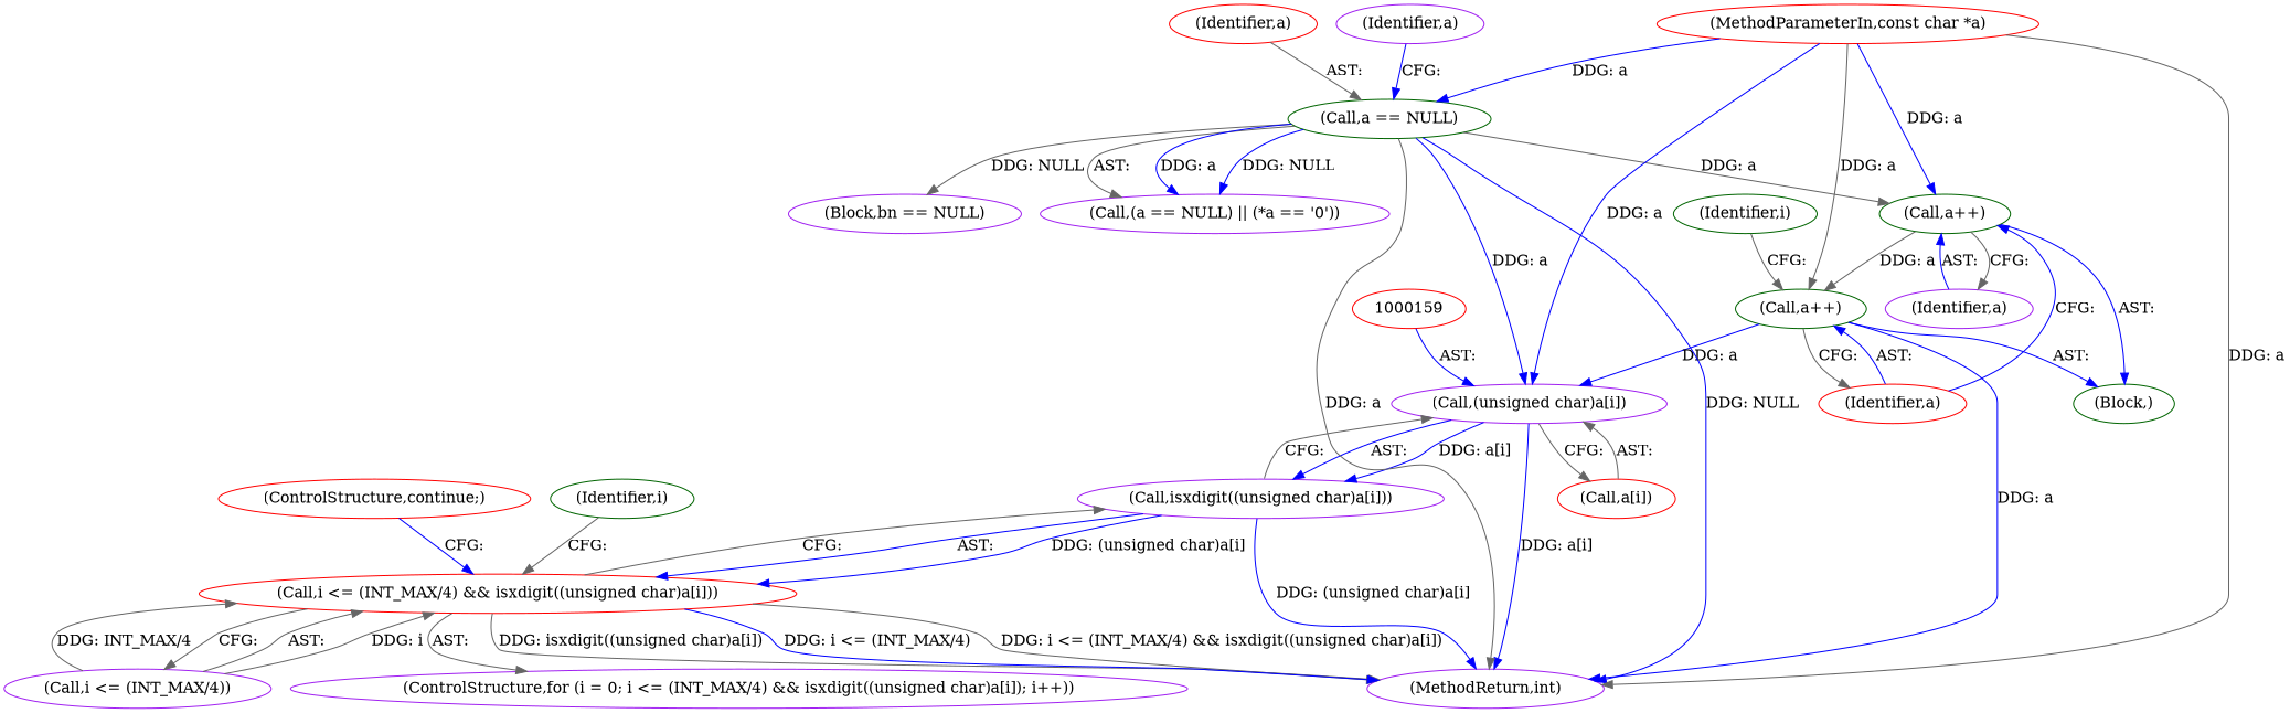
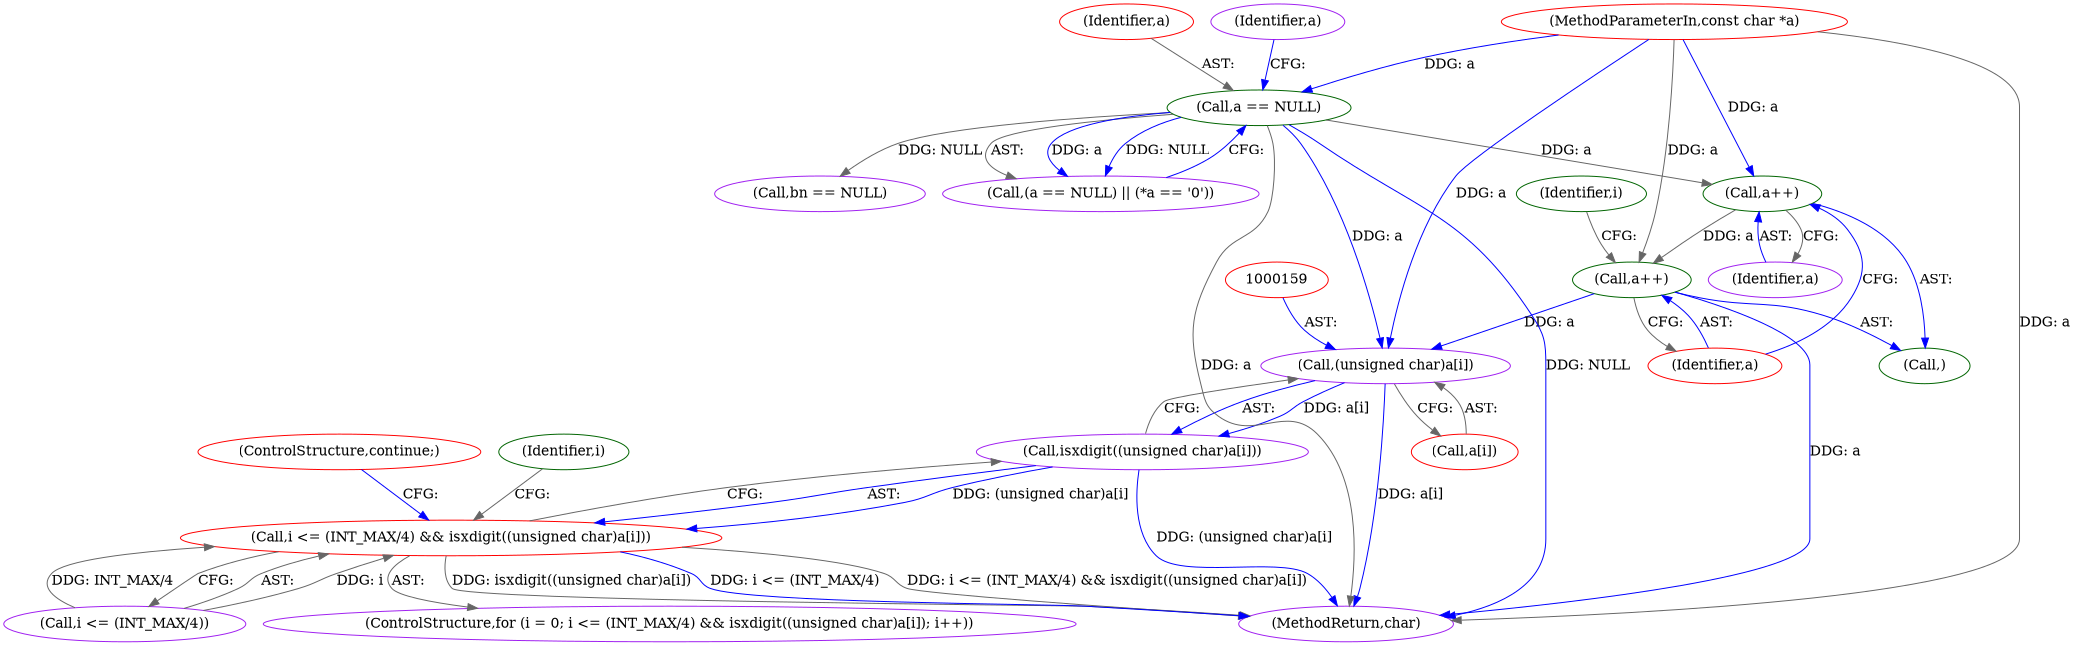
  digraph {
    node [color=purple]
    edge [color=blue]
    n1 [color=darkgreen label="(Call,a++)"]
    n2 [color=darkgreen label="(Call,a++)"]
    n3 [label="(Identifier,a)"]
-   n4 [color=darkgreen label="(Block,)"]
+   n4 [color=darkgreen label="(Call,)"]
    n5 [label="(Call,(unsigned char)a[i])"]
-   n6 [label="(MethodReturn,int)"]
+   n6 [label="(MethodReturn,char)"]
    n7 [color=red label="(Identifier,a)"]
    n8 [color=darkgreen label="(Call,a == NULL)"]
-   n9 [label="(Block,bn == NULL)"]
+   n9 [label="(Call,bn == NULL)"]
    n10 [label="(Call,(a == NULL) || (*a == '\0'))"]
    n11 [label="(Call,isxdigit((unsigned char)a[i]))"]
    n12 [color=red label="(Call,a[i])"]
    n13 [color=red label="(MethodParameterIn,const char *a)"]
    n14 [color=red label="(Call,i <= (INT_MAX/4) && isxdigit((unsigned char)a[i]))"]
    n15 [label="(ControlStructure,for (i = 0; i <= (INT_MAX/4) && isxdigit((unsigned char)a[i]); i++))"]
    n16 [label="(Call,i <= (INT_MAX/4))"]
    n17 [label="(Identifier,a)"]
    n18 [color=darkgreen label="(Identifier,i)"]
    n19 [color=red label="(ControlStructure,continue;)"]
    n20 [color=darkgreen label="(Identifier,i)"]
    n21 [color=red label="(Identifier,a)"]
    1000159 [color=red]
    n1 -> n2 [color=gray40 label="DDG: a"]
    n1 -> n3 [color=gray40 label="CFG: "]
    n1 -> n4 [label="AST: "]
    n2 -> n4 [label="AST: "]
    n2 -> n5 [label="DDG: a"]
    n2 -> n6 [label="DDG: a"]
    n2 -> n7 [color=gray40 label="CFG: "]
    n3 -> n1 [label="AST: "]
    n5 -> n6 [label="DDG: a[i]"]
    n5 -> n11 [label="AST: "]
    n5 -> n11 [label="DDG: a[i]"]
    n5 -> n12 [color=gray40 label="CFG: "]
    n7 -> n1 [label="CFG: "]
    n7 -> n2 [label="AST: "]
    n8 -> n1 [color=gray40 label="DDG: a"]
    n8 -> n5 [label="DDG: a"]
    n8 -> n6 [color=gray40 label="DDG: a"]
    n8 -> n6 [label="DDG: NULL"]
    n8 -> n9 [color=gray40 label="DDG: NULL"]
    n8 -> n10 [color=gray40 label="AST: "]
    n8 -> n10 [label="DDG: a"]
    n8 -> n10 [label="DDG: NULL"]
+   n10 -> n8 [label="CFG: "]
    n11 -> n5 [color=gray40 label="CFG: "]
    n11 -> n6 [label="DDG: (unsigned char)a[i]"]
    n11 -> n14 [label="AST: "]
    n11 -> n14 [label="DDG: (unsigned char)a[i]"]
    n12 -> n5 [color=gray40 label="AST: "]
    n13 -> n1 [label="DDG: a"]
    n13 -> n2 [color=gray40 label="DDG: a"]
    n13 -> n5 [label="DDG: a"]
    n13 -> n6 [color=gray40 label="DDG: a"]
    n13 -> n8 [label="DDG: a"]
    n14 -> n6 [color=gray40 label="DDG: i <= (INT_MAX/4) && isxdigit((unsigned char)a[i])"]
    n14 -> n6 [color=gray40 label="DDG: isxdigit((unsigned char)a[i])"]
    n14 -> n6 [label="DDG: i <= (INT_MAX/4)"]
    n14 -> n11 [color=gray40 label="CFG: "]
    n14 -> n15 [color=gray40 label="AST: "]
    n14 -> n16 [color=gray40 label="CFG: "]
    n16 -> n14 [color=gray40 label="AST: "]
    n16 -> n14 [color=gray40 label="DDG: i"]
    n16 -> n14 [color=gray40 label="DDG: INT_MAX/4"]
    n17 -> n8 [label="CFG: "]
    n18 -> n14 [color=gray40 label="CFG: "]
    n19 -> n14 [label="CFG: "]
    n20 -> n2 [color=gray40 label="CFG: "]
    n21 -> n8 [color=gray40 label="AST: "]
    1000159 -> n5 [label="AST: "]
  }
